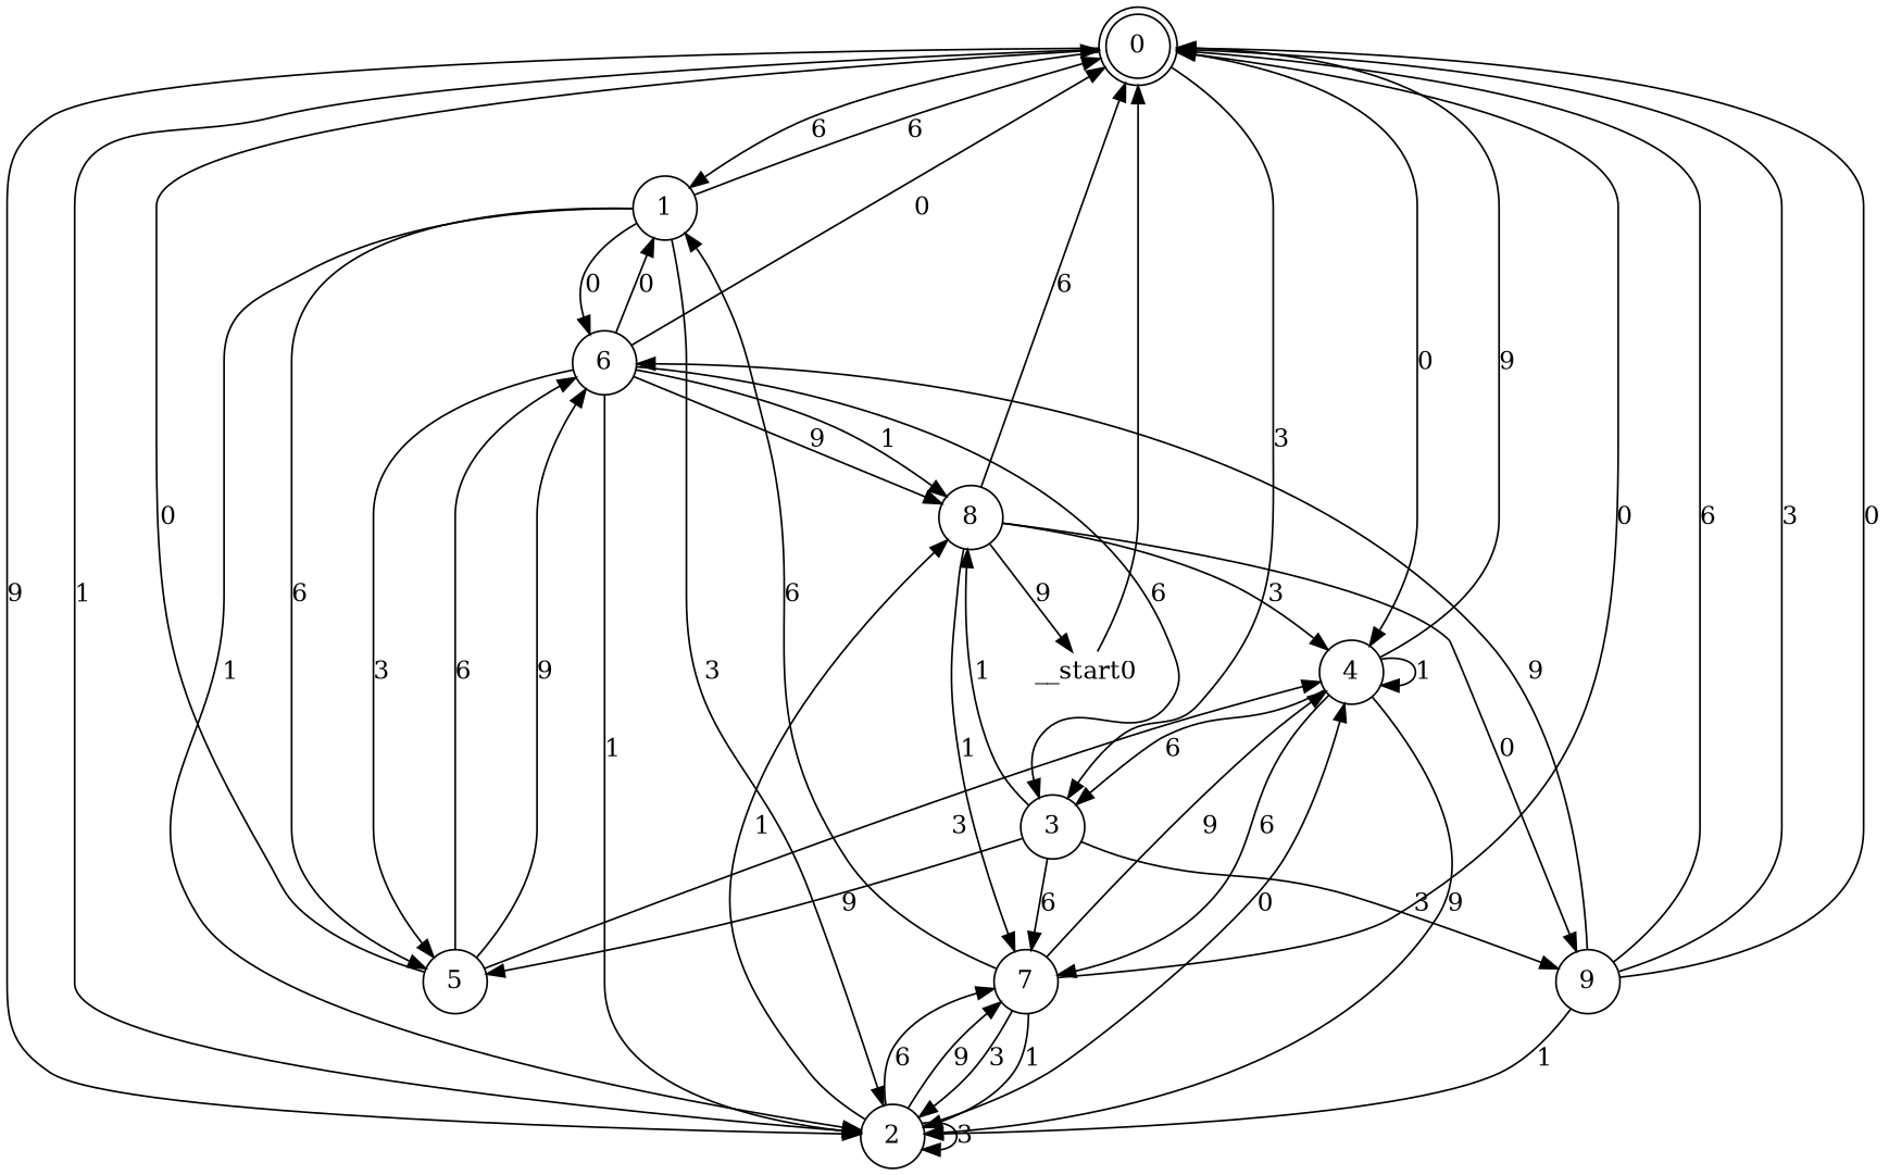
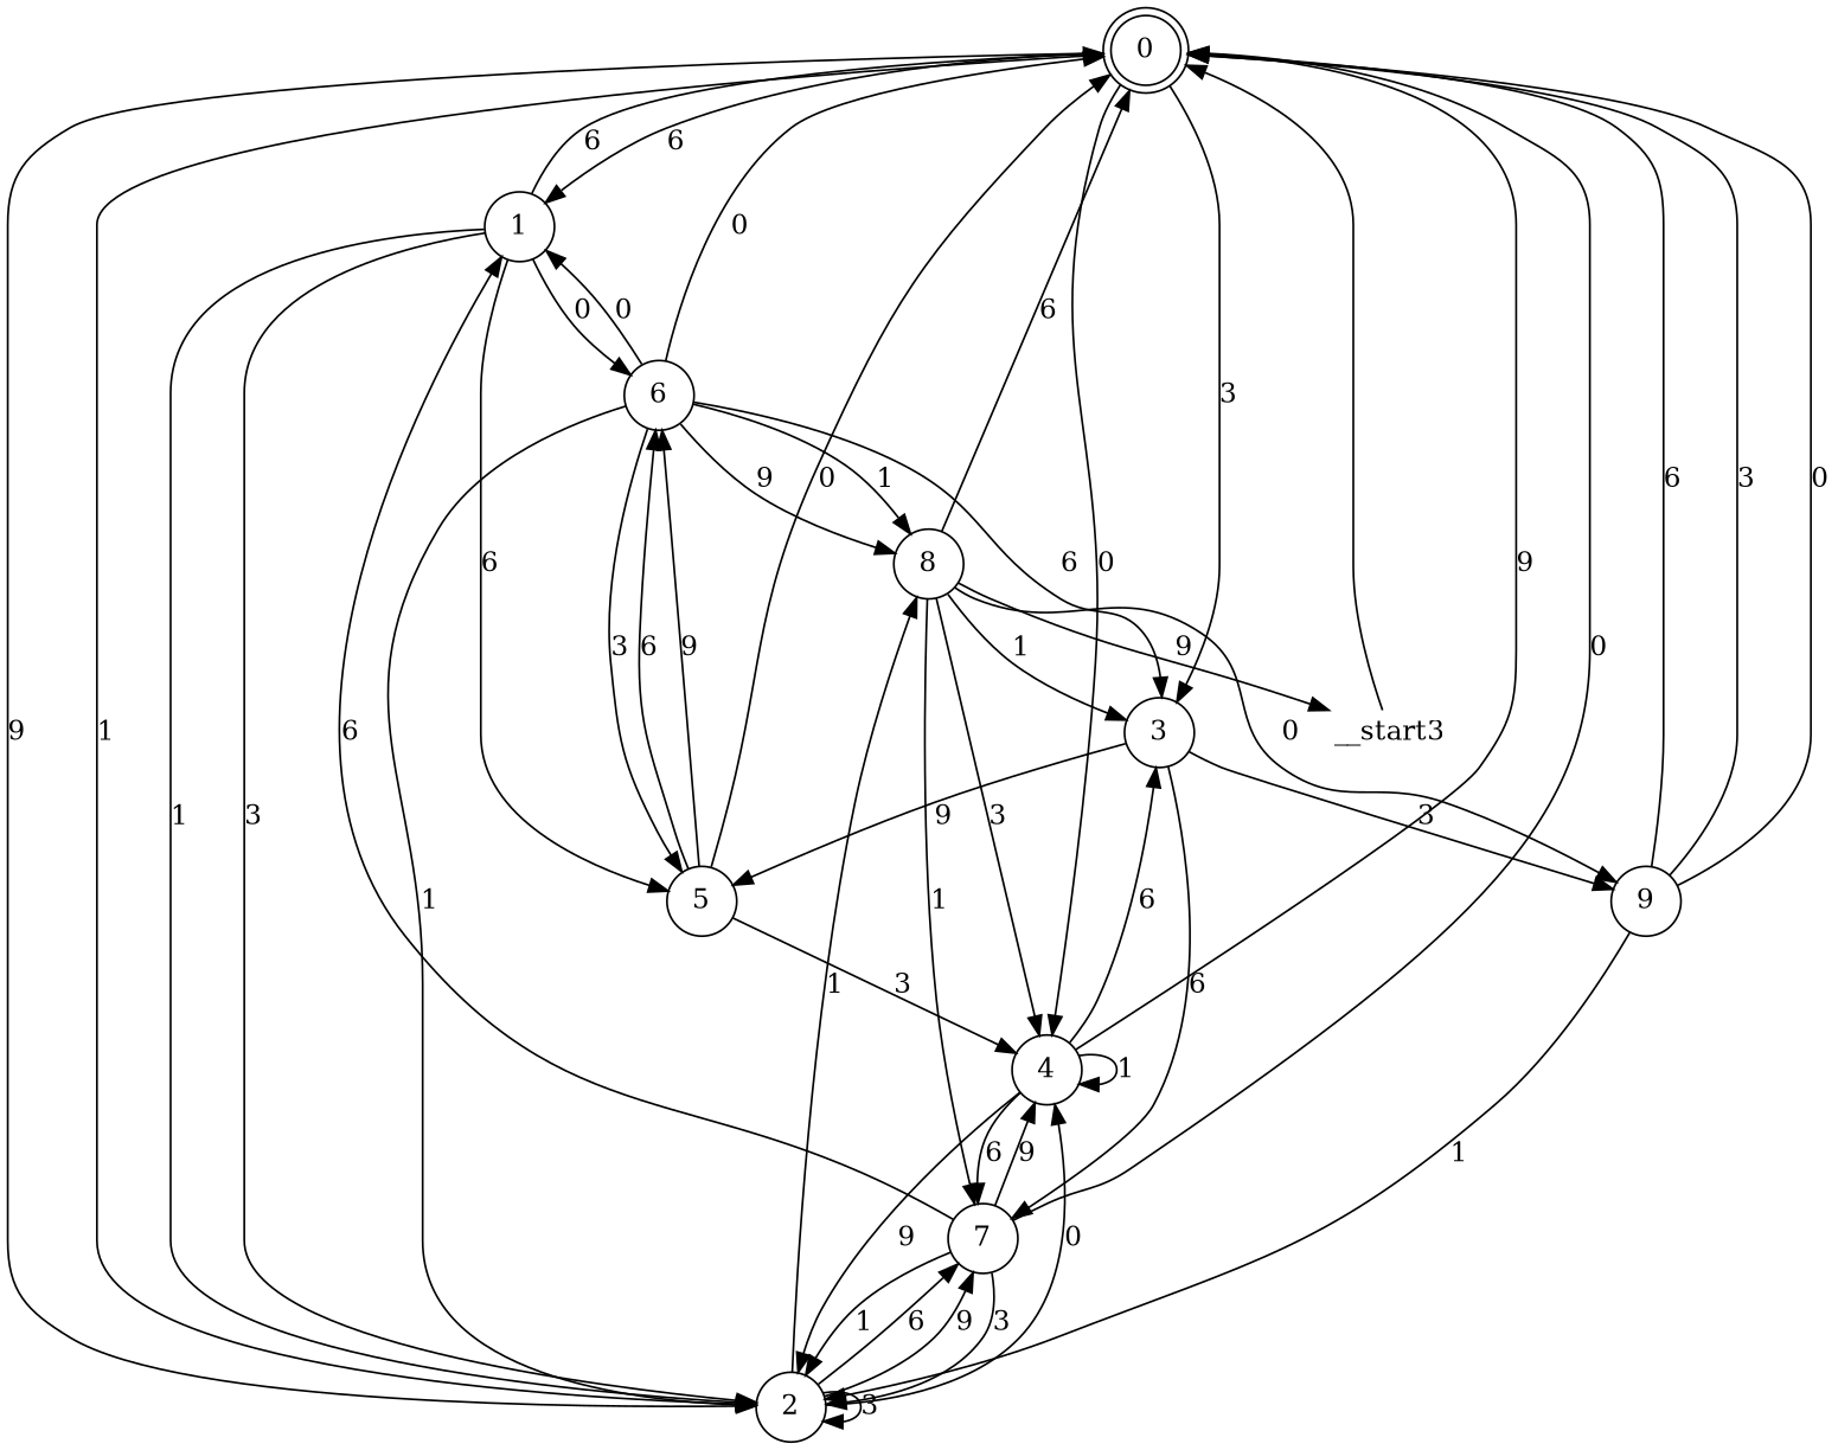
  digraph {
    node [shape=circle]
    n1 [label=0 shape=doublecircle]
    n2 [label=1]
    n3 [label=2]
    n4 [label=3]
    n5 [label=4]
    n6 [label=5]
    n7 [label=6]
    n8 [label=7]
    n9 [label=8]
    n10 [label=9]
-   __start0 [height=0 shape=none width=0]
+   __start0 [height=0 shape=none width=0 label=__start3]
    n1 -> n2 [label=6]
    n1 -> n3 [label=9]
    n1 -> n3 [label=1]
    n1 -> n4 [label=3]
    n1 -> n5 [label=0]
    n2 -> n1 [label=6]
    n2 -> n3 [label=3]
    n2 -> n3 [label=1]
    n2 -> n6 [label=6]
    n2 -> n7 [label=0]
    n3 -> n3 [label=3]
    n3 -> n5 [label=0]
    n3 -> n8 [label=6]
    n3 -> n8 [label=9]
    n3 -> n9 [label=1]
    n4 -> n6 [label=9]
    n4 -> n8 [label=6]
-   n4 -> n9 [label=1]
+   n9 -> n4 [label=1]
    n4 -> n10 [label=3]
    n5 -> n1 [label=9]
    n5 -> n3 [label=9]
    n5 -> n4 [label=6]
    n5 -> n5 [label=1]
    n5 -> n8 [label=6]
    n6 -> n1 [label=0]
    n6 -> n5 [label=3]
    n6 -> n7 [label=6]
    n6 -> n7 [label=9]
    n7 -> n1 [label=0]
    n7 -> n2 [label=0]
    n7 -> n3 [label=1]
    n7 -> n4 [label=6]
    n7 -> n6 [label=3]
    n7 -> n9 [label=9]
    n7 -> n9 [label=1]
    n8 -> n1 [label=0]
    n8 -> n2 [label=6]
    n8 -> n3 [label=3]
    n8 -> n3 [label=1]
    n8 -> n5 [label=9]
    n9 -> n1 [label=6]
    n9 -> n5 [label=3]
    n9 -> n8 [label=1]
    n9 -> n10 [label=0]
    n9 -> __start0 [label=9]
    n10 -> n1 [label=6]
    n10 -> n1 [label=3]
    n10 -> n1 [label=0]
    n10 -> n3 [label=1]
-   n10 -> n7 [label=9]
    __start0 -> n1
  }
